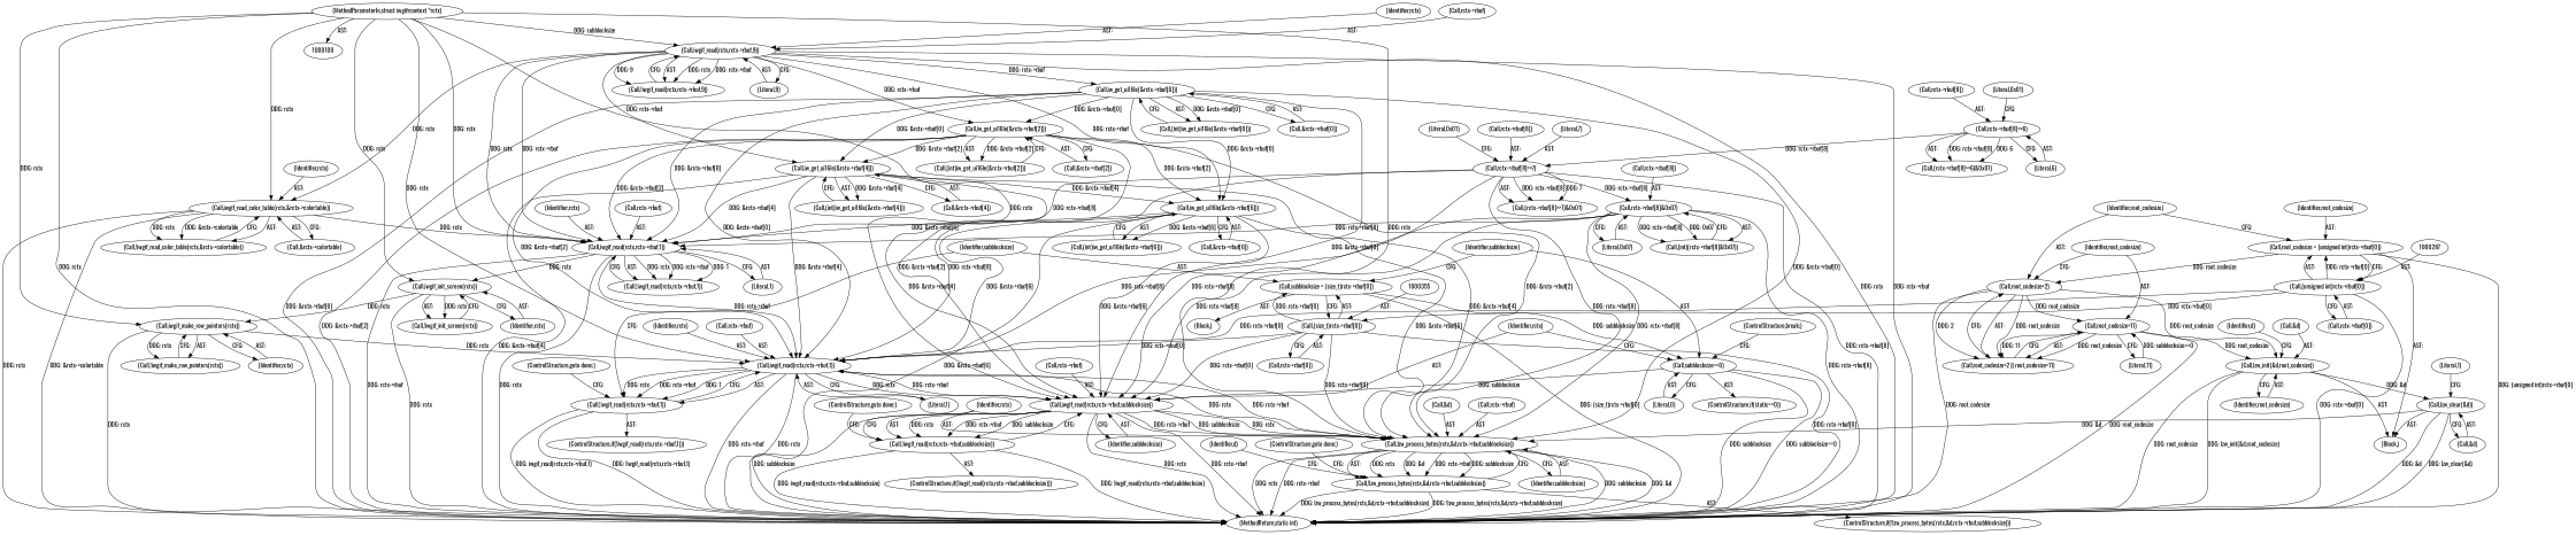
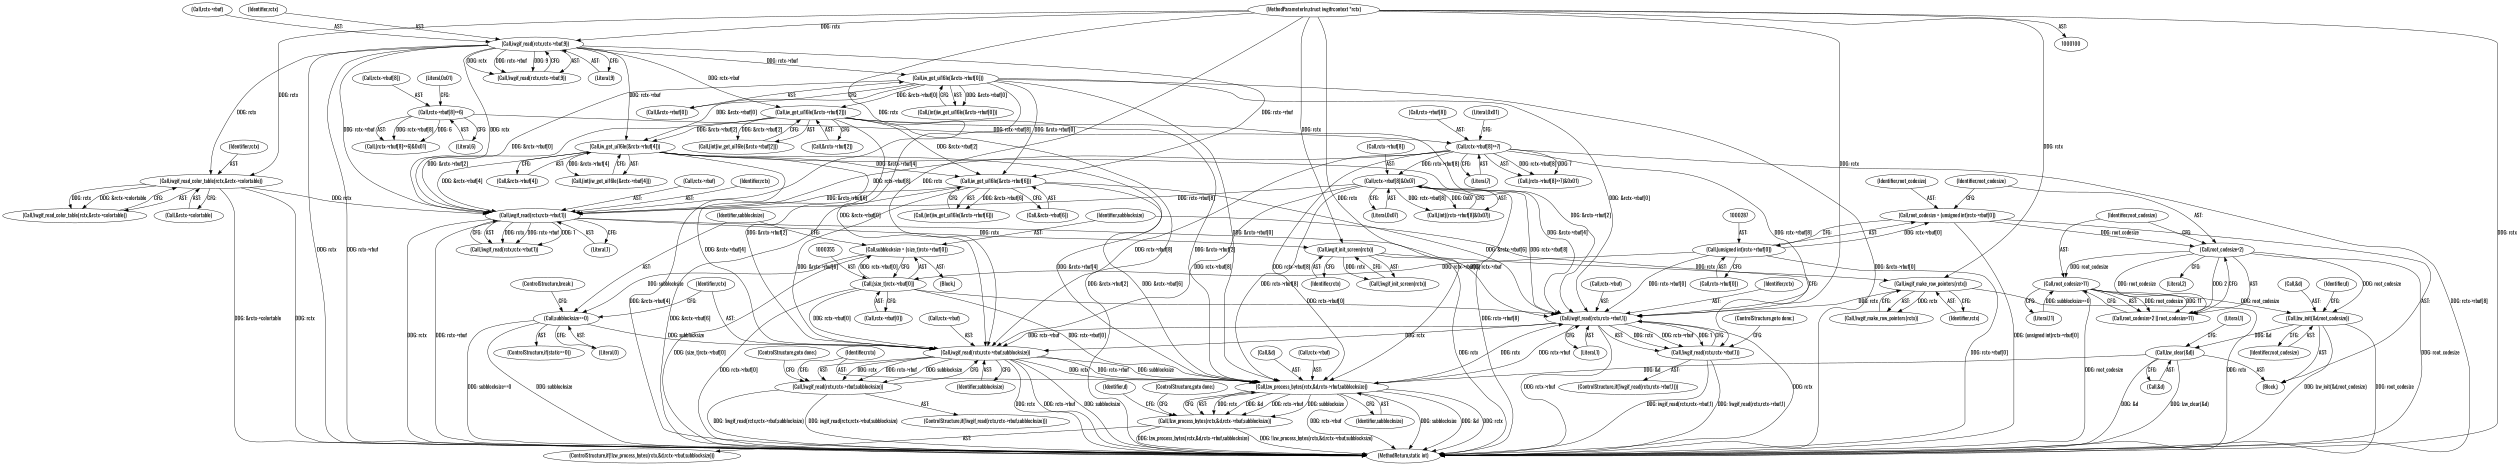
  digraph {
    fontname=Oswald
    node [fontname=Oswald]
    edge [fontname=Oswald]
    n1 [label="(Call,iwgif_read(rctx,rctx->rbuf,1))"]
    n2 [label="(Call,iwgif_read(rctx,rctx->rbuf,subblocksize))"]
    n3 [label="(Call,!iwgif_read(rctx,rctx->rbuf,1))"]
    n4 [label="(MethodReturn,static int)"]
    n5 [label="(Literal,1)"]
    n6 [label="(Call,lzw_process_bytes(rctx,&d,rctx->rbuf,subblocksize))"]
    n7 [label="(Call,!iwgif_read(rctx,rctx->rbuf,subblocksize))"]
    n8 [label="(Identifier,subblocksize)"]
    n9 [label="(ControlStructure,if(!iwgif_read(rctx,rctx->rbuf,1)))"]
    n10 [label="(Call,iwgif_make_row_pointers(rctx))"]
    n11 [label="(Identifier,rctx)"]
    n12 [label="(Call,!iwgif_make_row_pointers(rctx))"]
    n13 [label="(Call,iwgif_init_screen(rctx))"]
    n14 [label="(Identifier,rctx)"]
    n15 [label="(Call,!iwgif_init_screen(rctx))"]
    n16 [label="(Call,iwgif_read(rctx,rctx->rbuf,1))"]
    n17 [label="(Call,!iwgif_read(rctx,rctx->rbuf,1))"]
    n18 [label="(Literal,1)"]
    n19 [label="(Call,iwgif_read_color_table(rctx,&rctx->colortable))"]
    n20 [label="(Call,!iwgif_read_color_table(rctx,&rctx->colortable))"]
    n21 [label="(Call,&rctx->colortable)"]
    n22 [label="(Call,iwgif_read(rctx,rctx->rbuf,9))"]
    n23 [label="(Call,iw_get_ui16le(&rctx->rbuf[2]))"]
    n24 [label="(Call,iw_get_ui16le(&rctx->rbuf[0]))"]
    n25 [label="(Call,iw_get_ui16le(&rctx->rbuf[6]))"]
    n26 [label="(Call,iw_get_ui16le(&rctx->rbuf[4]))"]
    n27 [label="(Call,!iwgif_read(rctx,rctx->rbuf,9))"]
    n28 [label="(Literal,9)"]
    n29 [label="(Call,(int)iw_get_ui16le(&rctx->rbuf[2]))"]
    n30 [label="(Call,&rctx->rbuf[2])"]
    n31 [label="(Call,(int)iw_get_ui16le(&rctx->rbuf[0]))"]
    n32 [label="(Call,&rctx->rbuf[0])"]
    n33 [label="(Call,(int)iw_get_ui16le(&rctx->rbuf[6]))"]
    n34 [label="(Call,&rctx->rbuf[6])"]
    n35 [label="(Call,&rctx->rbuf[4])"]
    n36 [label="(Call,(int)iw_get_ui16le(&rctx->rbuf[4]))"]
    n37 [label="(MethodParameterIn,struct iwgifrcontext *rctx)"]
    1000100
    n39 [label="(Call,!lzw_process_bytes(rctx,&d,rctx->rbuf,subblocksize))"]
    n40 [label="(Identifier,subblocksize)"]
    n41 [label="(Call,rctx->rbuf[8]&0x07)"]
    n42 [label="(Call,(int)(rctx->rbuf[8]&0x07))"]
    n43 [label="(Literal,0x07)"]
    n44 [label="(Call,rctx->rbuf[8]>>7)"]
    n45 [label="(Literal,7)"]
    n46 [label="(Call,(rctx->rbuf[8]>>7)&0x01)"]
    n47 [label="(Call,rctx->rbuf[8]>>6)"]
    n48 [label="(Call,(rctx->rbuf[8]>>6)&0x01)"]
    n49 [label="(Literal,6)"]
    n50 [label="(ControlStructure,if(!lzw_process_bytes(rctx,&d,rctx->rbuf,subblocksize)))"]
    n51 [label="(ControlStructure,if(!iwgif_read(rctx,rctx->rbuf,subblocksize)))"]
    n52 [label="(Call,(size_t)rctx->rbuf[0])"]
    n53 [label="(Call,subblocksize = (size_t)rctx->rbuf[0])"]
    n54 [label="(Call,rctx->rbuf[0])"]
    n55 [label="(Call,subblocksize==0)"]
    n56 [label="(Block,)"]
    n57 [label="(Call,(unsigned int)rctx->rbuf[0])"]
    n58 [label="(Call,root_codesize = (unsigned int)rctx->rbuf[0])"]
    n59 [label="(Call,rctx->rbuf[0])"]
    n60 [label="(Block,)"]
    n61 [label="(Call,root_codesize<2)"]
    n62 [label="(Literal,0)"]
    n63 [label="(ControlStructure,if(static==0))"]
    n64 [label="(Call,lzw_clear(&d))"]
    n65 [label="(Call,&d)"]
    n66 [label="(Call,lzw_init(&d,root_codesize))"]
    n67 [label="(Identifier,root_codesize)"]
    n68 [label="(Call,root_codesize>11)"]
+   n69 [label="(Literal,2)"]
    n70 [label="(Call,root_codesize<2 || root_codesize>11)"]
    n71 [label="(Literal,11)"]
    n72 [label="(Identifier,rctx)"]
    n73 [label="(ControlStructure,goto done;)"]
    n74 [label="(Call,rctx->rbuf)"]
    n75 [label="(Literal,0x01)"]
    n76 [label="(Call,&d)"]
    n77 [label="(Identifier,rctx)"]
    n78 [label="(Identifier,d)"]
    n79 [label="(Identifier,root_codesize)"]
    n80 [label="(Call,rctx->rbuf)"]
    n81 [label="(Identifier,rctx)"]
    n82 [label="(Call,rctx->rbuf)"]
    n83 [label="(ControlStructure,goto done;)"]
    n84 [label="(Identifier,rctx)"]
    n85 [label="(Literal,0x01)"]
    n86 [label="(Call,rctx->rbuf[8])"]
    n87 [label="(Identifier,subblocksize)"]
    n88 [label="(ControlStructure,break;)"]
    n89 [label="(Call,rctx->rbuf[8])"]
    n90 [label="(Identifier,subblocksize)"]
    n91 [label="(Identifier,rctx)"]
    n92 [label="(Literal,1)"]
    n93 [label="(Identifier,d)"]
    n94 [label="(Call,&d)"]
    n95 [label="(Identifier,rctx)"]
    n96 [label="(Call,rctx->rbuf)"]
    n97 [label="(Identifier,root_codesize)"]
    n98 [label="(Identifier,root_codesize)"]
    n99 [label="(Call,rctx->rbuf[8])"]
    n100 [label="(Call,rctx->rbuf)"]
    n101 [label="(ControlStructure,goto done;)"]
    1000355
    1000287
    n1 -> n2 [label="DDG: rctx"]
    n1 -> n2 [label="DDG: rctx->rbuf"]
    n1 -> n3 [label="AST: "]
    n1 -> n3 [label="DDG: rctx"]
    n1 -> n3 [label="DDG: rctx->rbuf"]
    n1 -> n3 [label="DDG: 1"]
    n1 -> n4 [label="DDG: rctx->rbuf"]
    n1 -> n4 [label="DDG: rctx"]
    n1 -> n5 [label="CFG: "]
    n2 -> n4 [label="DDG: rctx"]
    n2 -> n4 [label="DDG: rctx->rbuf"]
    n2 -> n4 [label="DDG: subblocksize"]
    n2 -> n6 [label="DDG: rctx"]
    n2 -> n6 [label="DDG: rctx->rbuf"]
    n2 -> n6 [label="DDG: subblocksize"]
    n2 -> n7 [label="AST: "]
    n2 -> n7 [label="DDG: rctx"]
    n2 -> n7 [label="DDG: rctx->rbuf"]
    n2 -> n7 [label="DDG: subblocksize"]
    n2 -> n8 [label="CFG: "]
    n3 -> n1 [label="CFG: "]
    n3 -> n4 [label="DDG: !iwgif_read(rctx,rctx->rbuf,1)"]
    n3 -> n4 [label="DDG: iwgif_read(rctx,rctx->rbuf,1)"]
    n3 -> n9 [label="AST: "]
    n5 -> n1 [label="AST: "]
    n6 -> n1 [label="DDG: rctx"]
    n6 -> n1 [label="DDG: rctx->rbuf"]
    n6 -> n4 [label="DDG: subblocksize"]
    n6 -> n4 [label="DDG: &d"]
    n6 -> n4 [label="DDG: rctx"]
    n6 -> n4 [label="DDG: rctx->rbuf"]
    n6 -> n39 [label="AST: "]
    n6 -> n39 [label="DDG: rctx"]
    n6 -> n39 [label="DDG: &d"]
    n6 -> n39 [label="DDG: rctx->rbuf"]
    n6 -> n39 [label="DDG: subblocksize"]
    n6 -> n40 [label="CFG: "]
    n7 -> n2 [label="CFG: "]
    n7 -> n4 [label="DDG: iwgif_read(rctx,rctx->rbuf,subblocksize)"]
    n7 -> n4 [label="DDG: !iwgif_read(rctx,rctx->rbuf,subblocksize)"]
    n7 -> n51 [label="AST: "]
    n8 -> n2 [label="AST: "]
    n10 -> n1 [label="DDG: rctx"]
    n10 -> n4 [label="DDG: rctx"]
    n10 -> n11 [label="CFG: "]
    n10 -> n12 [label="AST: "]
    n10 -> n12 [label="DDG: rctx"]
    n11 -> n10 [label="AST: "]
    n12 -> n10 [label="CFG: "]
    n13 -> n4 [label="DDG: rctx"]
    n13 -> n10 [label="DDG: rctx"]
    n13 -> n14 [label="CFG: "]
    n13 -> n15 [label="AST: "]
    n13 -> n15 [label="DDG: rctx"]
    n14 -> n13 [label="AST: "]
    n15 -> n13 [label="CFG: "]
    n16 -> n1 [label="DDG: rctx->rbuf"]
    n16 -> n4 [label="DDG: rctx"]
    n16 -> n4 [label="DDG: rctx->rbuf"]
    n16 -> n13 [label="DDG: rctx"]
    n16 -> n17 [label="AST: "]
    n16 -> n17 [label="DDG: rctx"]
    n16 -> n17 [label="DDG: rctx->rbuf"]
    n16 -> n17 [label="DDG: 1"]
    n16 -> n18 [label="CFG: "]
    n17 -> n16 [label="CFG: "]
    n18 -> n16 [label="AST: "]
    n19 -> n4 [label="DDG: rctx"]
    n19 -> n4 [label="DDG: &rctx->colortable"]
    n19 -> n16 [label="DDG: rctx"]
    n19 -> n20 [label="AST: "]
    n19 -> n20 [label="DDG: rctx"]
    n19 -> n20 [label="DDG: &rctx->colortable"]
    n19 -> n21 [label="CFG: "]
    n20 -> n19 [label="CFG: "]
    n21 -> n19 [label="AST: "]
    n22 -> n4 [label="DDG: rctx"]
    n22 -> n4 [label="DDG: rctx->rbuf"]
    n22 -> n16 [label="DDG: rctx"]
    n22 -> n16 [label="DDG: rctx->rbuf"]
    n22 -> n19 [label="DDG: rctx"]
    n22 -> n23 [label="DDG: rctx->rbuf"]
    n22 -> n24 [label="DDG: rctx->rbuf"]
    n22 -> n25 [label="DDG: rctx->rbuf"]
    n22 -> n26 [label="DDG: rctx->rbuf"]
    n22 -> n27 [label="AST: "]
    n22 -> n27 [label="DDG: rctx"]
    n22 -> n27 [label="DDG: rctx->rbuf"]
    n22 -> n27 [label="DDG: 9"]
    n22 -> n28 [label="CFG: "]
    n23 -> n1 [label="DDG: &rctx->rbuf[2]"]
    n23 -> n2 [label="DDG: &rctx->rbuf[2]"]
    n23 -> n4 [label="DDG: &rctx->rbuf[2]"]
    n23 -> n6 [label="DDG: &rctx->rbuf[2]"]
    n23 -> n16 [label="DDG: &rctx->rbuf[2]"]
    n23 -> n25 [label="DDG: &rctx->rbuf[2]"]
    n23 -> n26 [label="DDG: &rctx->rbuf[2]"]
    n23 -> n29 [label="AST: "]
    n23 -> n29 [label="DDG: &rctx->rbuf[2]"]
    n23 -> n30 [label="CFG: "]
    n24 -> n1 [label="DDG: &rctx->rbuf[0]"]
    n24 -> n2 [label="DDG: &rctx->rbuf[0]"]
    n24 -> n4 [label="DDG: &rctx->rbuf[0]"]
    n24 -> n6 [label="DDG: &rctx->rbuf[0]"]
    n24 -> n16 [label="DDG: &rctx->rbuf[0]"]
    n24 -> n23 [label="DDG: &rctx->rbuf[0]"]
    n24 -> n25 [label="DDG: &rctx->rbuf[0]"]
    n24 -> n26 [label="DDG: &rctx->rbuf[0]"]
    n24 -> n31 [label="AST: "]
    n24 -> n31 [label="DDG: &rctx->rbuf[0]"]
    n24 -> n32 [label="CFG: "]
    n25 -> n1 [label="DDG: &rctx->rbuf[6]"]
    n25 -> n2 [label="DDG: &rctx->rbuf[6]"]
    n25 -> n4 [label="DDG: &rctx->rbuf[6]"]
    n25 -> n6 [label="DDG: &rctx->rbuf[6]"]
    n25 -> n16 [label="DDG: &rctx->rbuf[6]"]
    n25 -> n33 [label="AST: "]
    n25 -> n33 [label="DDG: &rctx->rbuf[6]"]
    n25 -> n34 [label="CFG: "]
    n26 -> n1 [label="DDG: &rctx->rbuf[4]"]
    n26 -> n2 [label="DDG: &rctx->rbuf[4]"]
    n26 -> n4 [label="DDG: &rctx->rbuf[4]"]
    n26 -> n6 [label="DDG: &rctx->rbuf[4]"]
    n26 -> n16 [label="DDG: &rctx->rbuf[4]"]
    n26 -> n25 [label="DDG: &rctx->rbuf[4]"]
    n26 -> n35 [label="CFG: "]
    n26 -> n36 [label="AST: "]
    n26 -> n36 [label="DDG: &rctx->rbuf[4]"]
    n27 -> n22 [label="CFG: "]
    n28 -> n22 [label="AST: "]
    n29 -> n23 [label="CFG: "]
    n30 -> n23 [label="AST: "]
    n31 -> n24 [label="CFG: "]
    n32 -> n24 [label="AST: "]
    n33 -> n25 [label="CFG: "]
    n34 -> n25 [label="AST: "]
    n35 -> n26 [label="AST: "]
    n36 -> n26 [label="CFG: "]
    n37 -> n1 [label="DDG: rctx"]
    n37 -> n2 [label="DDG: rctx"]
    n37 -> n4 [label="DDG: rctx"]
    n37 -> n6 [label="DDG: rctx"]
    n37 -> n10 [label="DDG: rctx"]
    n37 -> n13 [label="DDG: rctx"]
    n37 -> n16 [label="DDG: rctx"]
    n37 -> n19 [label="DDG: rctx"]
-   n37 -> n22 [label="DDG: subblocksize"]
+   n37 -> n22 [label="DDG: rctx"]
    n37 -> 1000100 [label="AST: "]
    n39 -> n4 [label="DDG: !lzw_process_bytes(rctx,&d,rctx->rbuf,subblocksize)"]
    n39 -> n4 [label="DDG: lzw_process_bytes(rctx,&d,rctx->rbuf,subblocksize)"]
    n39 -> n6 [label="CFG: "]
    n39 -> n50 [label="AST: "]
    n40 -> n6 [label="AST: "]
    n41 -> n1 [label="DDG: rctx->rbuf[8]"]
    n41 -> n2 [label="DDG: rctx->rbuf[8]"]
    n41 -> n4 [label="DDG: rctx->rbuf[8]"]
    n41 -> n6 [label="DDG: rctx->rbuf[8]"]
    n41 -> n16 [label="DDG: rctx->rbuf[8]"]
    n41 -> n42 [label="AST: "]
    n41 -> n42 [label="DDG: rctx->rbuf[8]"]
    n41 -> n42 [label="DDG: 0x07"]
    n41 -> n43 [label="CFG: "]
    n42 -> n41 [label="CFG: "]
    n43 -> n41 [label="AST: "]
    n44 -> n1 [label="DDG: rctx->rbuf[8]"]
    n44 -> n2 [label="DDG: rctx->rbuf[8]"]
    n44 -> n4 [label="DDG: rctx->rbuf[8]"]
    n44 -> n6 [label="DDG: rctx->rbuf[8]"]
    n44 -> n16 [label="DDG: rctx->rbuf[8]"]
    n44 -> n41 [label="DDG: rctx->rbuf[8]"]
+   n44 -> n45 [label="CFG: "]
    n44 -> n46 [label="AST: "]
    n44 -> n46 [label="DDG: rctx->rbuf[8]"]
    n44 -> n46 [label="DDG: 7"]
    n45 -> n44 [label="AST: "]
    n47 -> n44 [label="DDG: rctx->rbuf[8]"]
    n47 -> n48 [label="AST: "]
    n47 -> n48 [label="DDG: rctx->rbuf[8]"]
    n47 -> n48 [label="DDG: 6"]
    n47 -> n49 [label="CFG: "]
    n49 -> n47 [label="AST: "]
    n52 -> n1 [label="DDG: rctx->rbuf[0]"]
    n52 -> n2 [label="DDG: rctx->rbuf[0]"]
    n52 -> n4 [label="DDG: rctx->rbuf[0]"]
    n52 -> n6 [label="DDG: rctx->rbuf[0]"]
    n52 -> n53 [label="AST: "]
    n52 -> n53 [label="DDG: rctx->rbuf[0]"]
    n52 -> n54 [label="CFG: "]
    n53 -> n4 [label="DDG: (size_t)rctx->rbuf[0]"]
    n53 -> n52 [label="CFG: "]
    n53 -> n55 [label="DDG: subblocksize"]
    n53 -> n56 [label="AST: "]
    n54 -> n52 [label="AST: "]
    n55 -> n2 [label="DDG: subblocksize"]
    n55 -> n4 [label="DDG: subblocksize==0"]
    n55 -> n4 [label="DDG: subblocksize"]
    n55 -> n62 [label="CFG: "]
    n55 -> n63 [label="AST: "]
    n57 -> n1 [label="DDG: rctx->rbuf[0]"]
    n57 -> n4 [label="DDG: rctx->rbuf[0]"]
    n57 -> n52 [label="DDG: rctx->rbuf[0]"]
    n57 -> n58 [label="AST: "]
    n57 -> n58 [label="DDG: rctx->rbuf[0]"]
    n57 -> n59 [label="CFG: "]
    n58 -> n4 [label="DDG: (unsigned int)rctx->rbuf[0]"]
    n58 -> n57 [label="CFG: "]
    n58 -> n60 [label="AST: "]
    n58 -> n61 [label="DDG: root_codesize"]
    n59 -> n57 [label="AST: "]
    n61 -> n4 [label="DDG: root_codesize"]
    n61 -> n66 [label="DDG: root_codesize"]
    n61 -> n68 [label="DDG: root_codesize"]
+   n61 -> n69 [label="CFG: "]
    n61 -> n70 [label="AST: "]
    n61 -> n70 [label="DDG: root_codesize"]
    n61 -> n70 [label="DDG: 2"]
    n62 -> n55 [label="AST: "]
    n64 -> n4 [label="DDG: &d"]
    n64 -> n4 [label="DDG: lzw_clear(&d)"]
    n64 -> n6 [label="DDG: &d"]
    n64 -> n60 [label="AST: "]
    n64 -> n65 [label="CFG: "]
    n65 -> n64 [label="AST: "]
    n66 -> n4 [label="DDG: lzw_init(&d,root_codesize)"]
    n66 -> n4 [label="DDG: root_codesize"]
    n66 -> n60 [label="AST: "]
    n66 -> n64 [label="DDG: &d"]
    n66 -> n67 [label="CFG: "]
    n67 -> n66 [label="AST: "]
    n68 -> n4 [label="DDG: root_codesize"]
    n68 -> n66 [label="DDG: root_codesize"]
    n68 -> n70 [label="AST: "]
    n68 -> n70 [label="DDG: root_codesize"]
    n68 -> n70 [label="DDG: 11"]
    n68 -> n71 [label="CFG: "]
    n70 -> n61 [label="CFG: "]
    n70 -> n68 [label="CFG: "]
    n71 -> n68 [label="DDG: subblocksize==0"]
    n72 -> n19 [label="AST: "]
    n73 -> n3 [label="CFG: "]
    n74 -> n22 [label="AST: "]
    n75 -> n44 [label="CFG: "]
    n76 -> n66 [label="AST: "]
    n77 -> n6 [label="AST: "]
    n77 -> n7 [label="CFG: "]
    n78 -> n39 [label="CFG: "]
    n79 -> n58 [label="AST: "]
    n80 -> n16 [label="AST: "]
    n81 -> n22 [label="AST: "]
    n82 -> n2 [label="AST: "]
    n83 -> n7 [label="CFG: "]
    n84 -> n16 [label="AST: "]
    n85 -> n47 [label="CFG: "]
    n86 -> n41 [label="AST: "]
    n87 -> n53 [label="CFG: "]
    n87 -> n55 [label="AST: "]
    n88 -> n55 [label="CFG: "]
    n89 -> n47 [label="AST: "]
    n90 -> n3 [label="CFG: "]
    n90 -> n53 [label="AST: "]
    n91 -> n2 [label="AST: "]
    n91 -> n55 [label="CFG: "]
    n92 -> n64 [label="CFG: "]
    n93 -> n66 [label="CFG: "]
    n94 -> n6 [label="AST: "]
    n95 -> n1 [label="AST: "]
    n96 -> n6 [label="AST: "]
    n97 -> n58 [label="CFG: "]
    n97 -> n61 [label="AST: "]
    n98 -> n61 [label="CFG: "]
    n98 -> n68 [label="AST: "]
    n99 -> n44 [label="AST: "]
    n100 -> n1 [label="AST: "]
    n101 -> n39 [label="CFG: "]
    1000355 -> n52 [label="AST: "]
    1000287 -> n57 [label="AST: "]
  }
